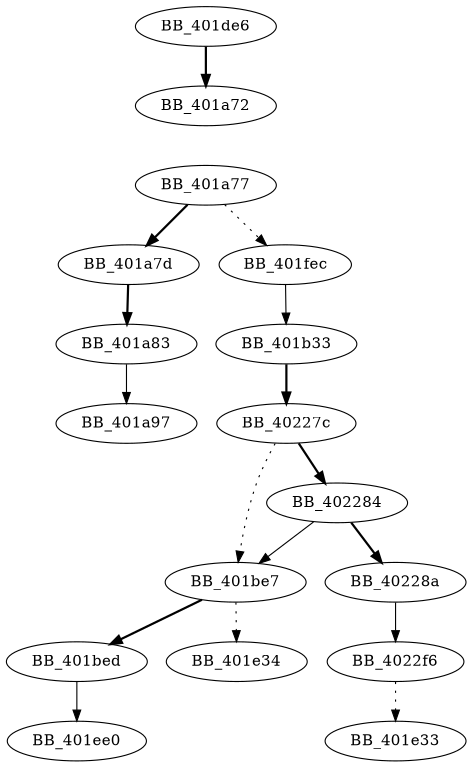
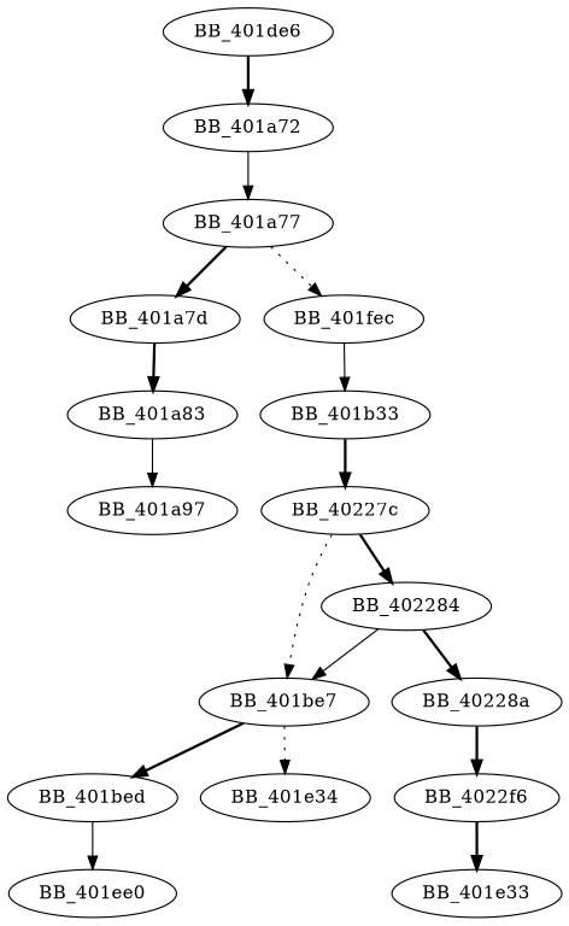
  digraph {
    edge [style=bold]
    BB_401a72
    BB_401a77
    BB_401a7d
    BB_401fec
    BB_401a83
    BB_401b33
    BB_401a97
    BB_40227c
    BB_401be7
    BB_402284
    BB_401bed
    BB_401e34
    BB_40228a
    BB_401ee0
    BB_401de6
    BB_4022f6
    BB_401e33
+   BB_401a72 -> BB_401a77 [style=solid]
    BB_401a77 -> BB_401a7d
    BB_401a77 -> BB_401fec [style=dotted]
    BB_401a7d -> BB_401a83
    BB_401fec -> BB_401b33 [style=solid]
    BB_401a83 -> BB_401a97 [style=solid]
    BB_401b33 -> BB_40227c
    BB_40227c -> BB_401be7 [style=dotted]
    BB_40227c -> BB_402284
    BB_401be7 -> BB_401bed
    BB_401be7 -> BB_401e34 [style=dotted]
    BB_402284 -> BB_401be7 [style=solid]
    BB_402284 -> BB_40228a
    BB_401bed -> BB_401ee0 [style=solid]
-   BB_40228a -> BB_4022f6 [style=solid]
+   BB_40228a -> BB_4022f6
    BB_401de6 -> BB_401a72
-   BB_4022f6 -> BB_401e33 [style=dotted]
+   BB_4022f6 -> BB_401e33
  }
